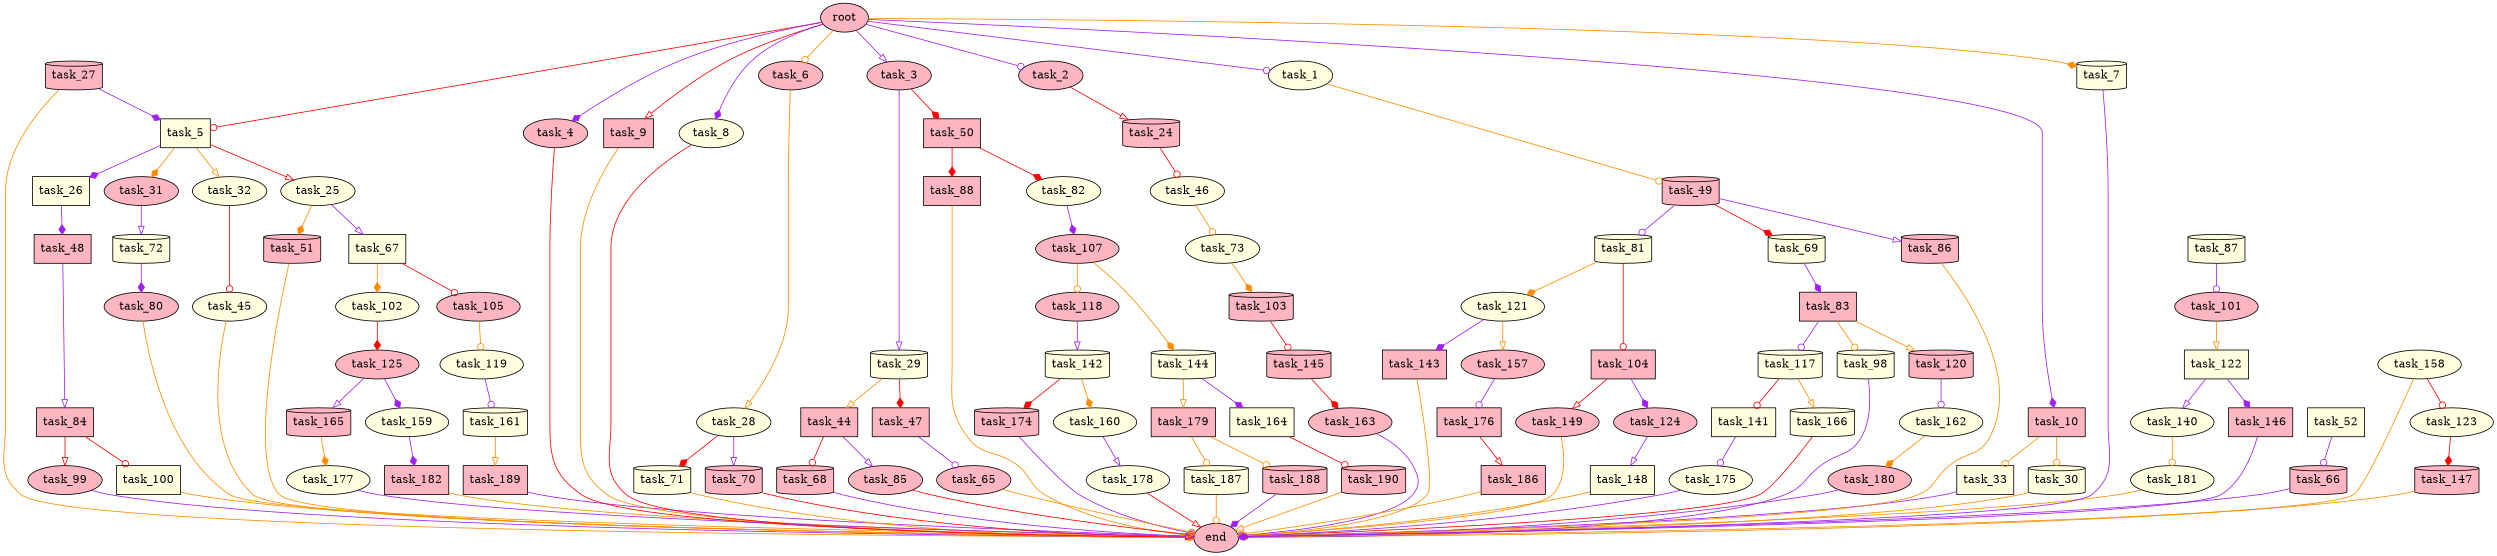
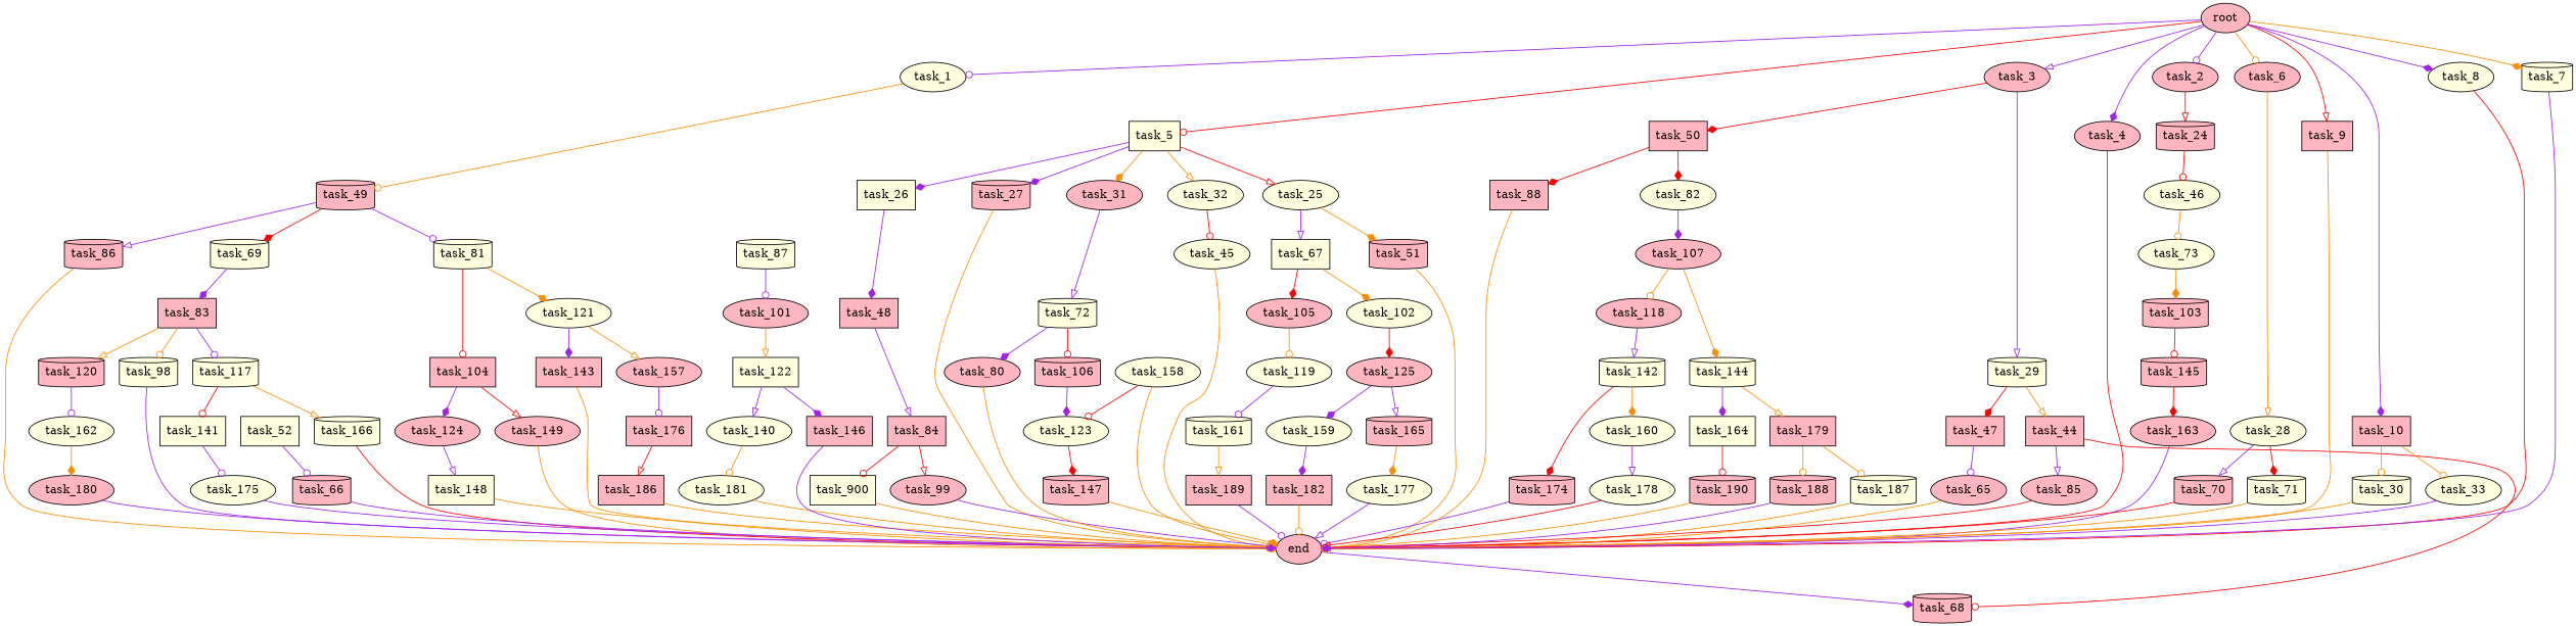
  digraph {
    node [fillcolor=lightpink shape=ellipse style=filled]
    edge [arrowhead=diamond color=purple]
    task_180
    end
    task_27 [shape=cylinder]
    task_149
    task_68 [shape=cylinder]
    task_117 [fillcolor=lightyellow shape=cylinder]
    task_141 [fillcolor=lightyellow shape=box]
    task_166 [fillcolor=lightyellow shape=cylinder]
    task_175 [fillcolor=lightyellow]
    task_119 [fillcolor=lightyellow]
    task_161 [fillcolor=lightyellow shape=cylinder]
    task_189 [shape=box]
    task_181 [fillcolor=lightyellow]
    task_182 [shape=box]
    task_187 [fillcolor=lightyellow shape=cylinder]
    task_5 [fillcolor=lightyellow shape=box]
    task_26 [fillcolor=lightyellow shape=box]
    task_31
    task_32 [fillcolor=lightyellow]
    task_25 [fillcolor=lightyellow]
    task_48 [shape=box]
    task_72 [fillcolor=lightyellow shape=cylinder]
    task_52 [fillcolor=lightyellow shape=box]
    task_66 [shape=cylinder]
    task_45 [fillcolor=lightyellow]
    task_51 [shape=cylinder]
    task_67 [fillcolor=lightyellow shape=box]
    task_4
    task_121 [fillcolor=lightyellow]
    task_143 [shape=box]
    task_157
    task_176 [shape=box]
    task_84 [shape=box]
    task_99
-   task_100 [fillcolor=lightyellow shape=box]
+   task_100 [fillcolor=lightyellow shape=box label=task_900]
    task_81 [fillcolor=lightyellow shape=cylinder]
    task_104 [shape=box]
    task_124
    task_147 [shape=cylinder]
    task_190 [shape=cylinder]
    task_103 [shape=cylinder]
    task_145 [shape=cylinder]
    task_163
    task_142 [fillcolor=lightyellow shape=cylinder]
    task_118
    task_174 [shape=cylinder]
    task_160 [fillcolor=lightyellow]
    task_80
+   task_106 [shape=cylinder]
    task_28 [fillcolor=lightyellow]
    task_71 [fillcolor=lightyellow shape=cylinder]
    task_70 [shape=cylinder]
    task_88 [shape=box]
    task_82 [fillcolor=lightyellow]
    task_107
    task_144 [fillcolor=lightyellow shape=cylinder]
    task_9 [shape=box]
    task_44 [shape=box]
    task_85
    task_87 [fillcolor=lightyellow shape=cylinder]
    task_101
-   task_33 [fillcolor=lightyellow shape=box]
+   task_33 [fillcolor=lightyellow]
    task_178 [fillcolor=lightyellow]
    task_186 [shape=box]
    task_102 [fillcolor=lightyellow]
    task_125
    task_165 [shape=cylinder]
    task_159 [fillcolor=lightyellow]
    task_8 [fillcolor=lightyellow]
    task_69 [fillcolor=lightyellow shape=cylinder]
    task_83 [shape=box]
    task_98 [fillcolor=lightyellow shape=cylinder]
    task_120 [shape=cylinder]
    task_86 [shape=cylinder]
    task_179 [shape=box]
    task_188 [shape=cylinder]
    task_162 [fillcolor=lightyellow]
    task_105
    task_158 [fillcolor=lightyellow]
    task_123 [fillcolor=lightyellow]
    task_24 [shape=cylinder]
    task_46 [fillcolor=lightyellow]
    task_73 [fillcolor=lightyellow]
    task_148 [fillcolor=lightyellow shape=box]
    task_177 [fillcolor=lightyellow]
    task_140 [fillcolor=lightyellow]
    task_6
    task_29 [fillcolor=lightyellow shape=cylinder]
    task_3
    task_50 [shape=box]
    task_47 [shape=box]
    task_164 [fillcolor=lightyellow shape=box]
    task_30 [fillcolor=lightyellow shape=cylinder]
    task_2
    task_1 [fillcolor=lightyellow]
    task_49 [shape=cylinder]
    task_146 [shape=box]
    task_65
    task_122 [fillcolor=lightyellow shape=box]
    task_10 [shape=box]
    task_7 [fillcolor=lightyellow shape=cylinder]
    root
    task_180 -> end
    task_27 -> end [arrowhead=onormal color=darkorange]
    task_149 -> end [arrowhead=odot color=darkorange]
-   task_68 -> end
+   end -> task_68
    task_117 -> task_141 [arrowhead=odot color=red]
    task_117 -> task_166 [arrowhead=onormal color=darkorange]
    task_141 -> task_175 [arrowhead=odot]
    task_166 -> end [arrowhead=onormal color=red]
    task_175 -> end [arrowhead=onormal]
    task_119 -> task_161 [arrowhead=odot]
    task_161 -> task_189 [arrowhead=onormal color=darkorange]
    task_189 -> end [arrowhead=odot]
    task_181 -> end [color=darkorange]
    task_182 -> end [arrowhead=odot color=darkorange]
    task_187 -> end [arrowhead=odot color=darkorange]
-   task_27 -> task_5
+   task_5 -> task_27
    task_5 -> task_26
    task_5 -> task_31 [color=darkorange]
    task_5 -> task_32 [arrowhead=onormal color=darkorange]
    task_5 -> task_25 [arrowhead=onormal color=red]
    task_26 -> task_48
    task_31 -> task_72 [arrowhead=onormal]
    task_32 -> task_45 [arrowhead=odot color=red]
    task_25 -> task_51 [color=darkorange]
    task_25 -> task_67 [arrowhead=onormal]
    task_48 -> task_84 [arrowhead=onormal]
    task_72 -> task_80
+   task_72 -> task_106 [arrowhead=odot color=red]
    task_52 -> task_66 [arrowhead=odot]
    task_66 -> end [arrowhead=onormal]
    task_45 -> end [arrowhead=onormal color=darkorange]
    task_51 -> end [arrowhead=onormal color=darkorange]
    task_67 -> task_102 [color=darkorange]
-   task_67 -> task_105 [arrowhead=odot color=red]
+   task_67 -> task_105 [color=red]
    task_4 -> end [arrowhead=odot color=red]
    task_121 -> task_143
    task_121 -> task_157 [arrowhead=onormal color=darkorange]
    task_143 -> end [arrowhead=onormal color=darkorange]
    task_157 -> task_176 [arrowhead=odot]
    task_176 -> task_186 [arrowhead=onormal color=red]
    task_84 -> task_99 [arrowhead=onormal color=red]
    task_84 -> task_100 [arrowhead=odot color=red]
    task_99 -> end
    task_100 -> end [color=darkorange]
    task_81 -> task_121 [color=darkorange]
    task_81 -> task_104 [arrowhead=odot color=red]
    task_104 -> task_149 [arrowhead=onormal color=red]
    task_104 -> task_124
    task_124 -> task_148 [arrowhead=onormal]
    task_147 -> end [color=darkorange]
    task_190 -> end [arrowhead=onormal color=darkorange]
    task_103 -> task_145 [arrowhead=odot color=red]
    task_145 -> task_163 [color=red]
    task_163 -> end [arrowhead=odot]
    task_142 -> task_174 [color=red]
    task_142 -> task_160 [color=darkorange]
    task_118 -> task_142 [arrowhead=onormal]
    task_174 -> end [arrowhead=odot]
    task_160 -> task_178 [arrowhead=onormal]
    task_80 -> end [arrowhead=onormal color=darkorange]
+   task_106 -> task_123
    task_28 -> task_71 [color=red]
    task_28 -> task_70 [arrowhead=onormal]
    task_71 -> end [color=darkorange]
    task_70 -> end [arrowhead=onormal color=red]
    task_88 -> end [arrowhead=odot color=darkorange]
    task_82 -> task_107
    task_107 -> task_118 [arrowhead=odot color=darkorange]
    task_107 -> task_144 [color=darkorange]
    task_144 -> task_179 [arrowhead=onormal color=darkorange]
    task_144 -> task_164
    task_9 -> end [color=darkorange]
    task_44 -> task_68 [arrowhead=odot color=red]
    task_44 -> task_85 [arrowhead=onormal]
    task_85 -> end [arrowhead=odot color=red]
    task_87 -> task_101 [arrowhead=odot]
    task_101 -> task_122 [arrowhead=onormal color=darkorange]
    task_33 -> end [arrowhead=odot]
    task_178 -> end [arrowhead=onormal color=red]
    task_186 -> end [arrowhead=odot color=darkorange]
    task_102 -> task_125 [color=red]
    task_125 -> task_165 [arrowhead=onormal]
    task_125 -> task_159
    task_165 -> task_177 [color=darkorange]
    task_159 -> task_182
    task_8 -> end [arrowhead=onormal color=red]
    task_69 -> task_83
    task_83 -> task_117 [arrowhead=odot]
    task_83 -> task_98 [arrowhead=odot color=darkorange]
    task_83 -> task_120 [arrowhead=onormal color=darkorange]
    task_98 -> end
    task_120 -> task_162 [arrowhead=odot]
    task_86 -> end [color=darkorange]
    task_179 -> task_187 [arrowhead=odot color=darkorange]
    task_179 -> task_188 [arrowhead=odot color=darkorange]
    task_188 -> end
    task_162 -> task_180 [color=darkorange]
    task_105 -> task_119 [arrowhead=odot color=darkorange]
    task_158 -> end [arrowhead=onormal color=darkorange]
    task_158 -> task_123 [arrowhead=odot color=red]
    task_123 -> task_147 [color=red]
    task_24 -> task_46 [arrowhead=odot color=red]
    task_46 -> task_73 [arrowhead=odot color=darkorange]
    task_73 -> task_103 [color=darkorange]
    task_148 -> end [color=darkorange]
    task_177 -> end [arrowhead=onormal]
    task_140 -> task_181 [arrowhead=odot color=darkorange]
    task_6 -> task_28 [arrowhead=onormal color=darkorange]
    task_29 -> task_44 [arrowhead=onormal color=darkorange]
    task_29 -> task_47 [color=red]
    task_3 -> task_29 [arrowhead=onormal]
    task_3 -> task_50 [color=red]
    task_50 -> task_88 [color=red]
    task_50 -> task_82 [color=red]
    task_47 -> task_65 [arrowhead=odot]
    task_164 -> task_190 [arrowhead=odot color=red]
    task_30 -> end [arrowhead=onormal color=darkorange]
    task_2 -> task_24 [arrowhead=onormal color=red]
    task_1 -> task_49 [arrowhead=odot color=darkorange]
    task_49 -> task_81 [arrowhead=odot]
    task_49 -> task_69 [color=red]
    task_49 -> task_86 [arrowhead=onormal]
    task_146 -> end
    task_65 -> end [arrowhead=odot color=darkorange]
    task_122 -> task_140 [arrowhead=onormal]
    task_122 -> task_146
    task_10 -> task_33 [arrowhead=odot color=darkorange]
    task_10 -> task_30 [arrowhead=odot color=darkorange]
    task_7 -> end
    root -> task_5 [arrowhead=odot color=red]
    root -> task_4
    root -> task_9 [arrowhead=onormal color=red]
    root -> task_8
    root -> task_6 [arrowhead=odot color=darkorange]
    root -> task_3 [arrowhead=onormal]
    root -> task_2 [arrowhead=odot]
    root -> task_1 [arrowhead=odot]
    root -> task_10
    root -> task_7 [color=darkorange]
  }
